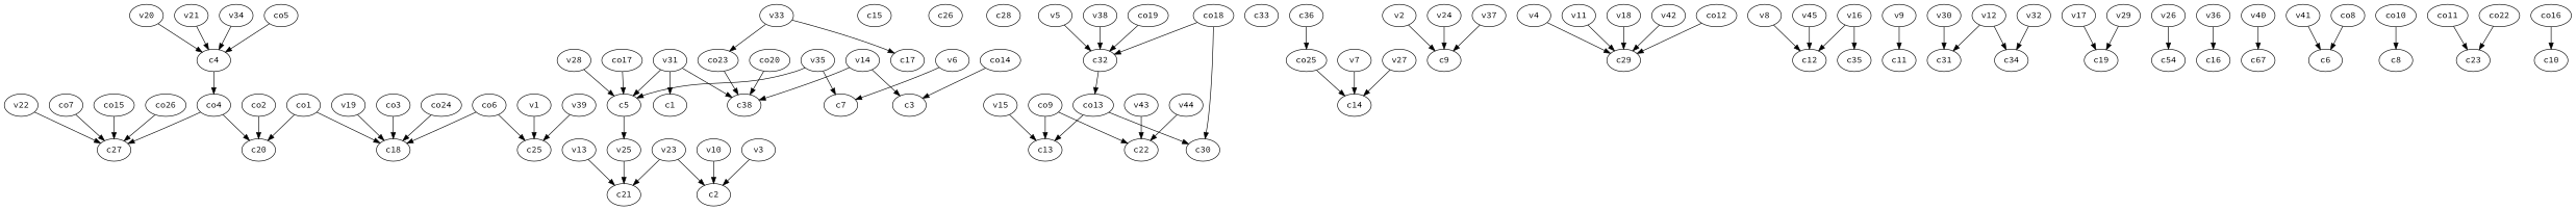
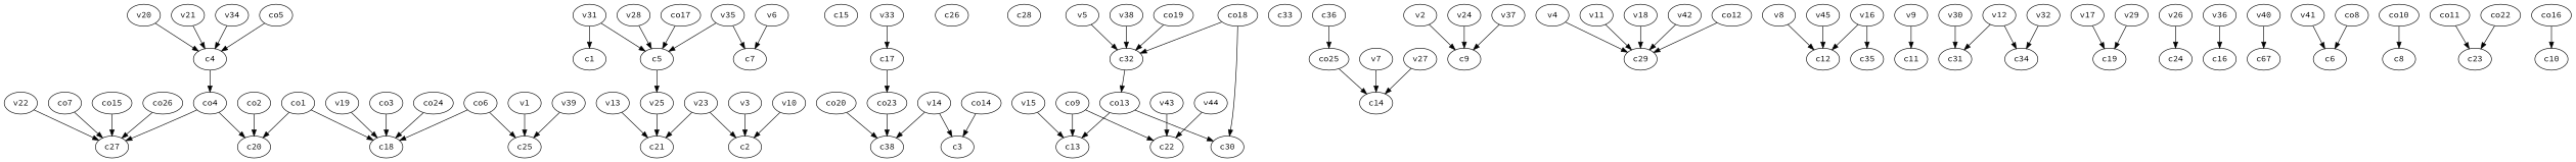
  strict digraph {
    fontname="Source Code Pro"
    node [fontname="Source Code Pro"]
    edge [fontname="Source Code Pro" weight=1]
    c4
    co4
    c27
    c20
    c5
    v25
    c21
    c15
    c17
    co23
    c38
    c26
    c28
    c32
    co13
    c13
    c30
    c33
    c36
    co25
    c14
    v1
    c25
    v2
    c9
    v3
    c2
    v4
    c29
    v5
    v6
    c7
    v7
    v8
    c12
    v9
    c11
    v10
    v11
    v12
    c31
    c34
    v13
    v14
    c3
    v15
    v16
    c35
    v17
    c19
    v18
    v19
    c18
    v20
    v21
    v22
    v23
    v24
    v26
-   c24 [label=c54]
+   c24
    v27
    v28
    v29
    v30
    v31
    c1
    v32
    v33
    v34
    v35
    v36
    c16
    v37
    v38
    v39
    n76 [label=c67]
    v40
    v41
    c6
    v42
    v43
    c22
    v44
    v45
    co1
    co2
    co3
    co5
    co6
    co7
    co8
    co9
    co10
    c8
    co11
    c23
    co12
    co14
    co15
    co16
    c10
    co17
    co18
    co19
    co20
    n106 [label=co26]
    co22
    co24
    c4 -> co4
    co4 -> c27
    co4 -> c20
    c5 -> v25
    v25 -> c21
-   v33 -> co23
+   c17 -> co23
    co23 -> c38
    c32 -> co13
    co13 -> c13
    co13 -> c30
    c36 -> co25
    co25 -> c14
    v1 -> c25
    v2 -> c9
    v3 -> c2
    v4 -> c29
    v5 -> c32
    v6 -> c7
    v7 -> c14
    v8 -> c12
    v9 -> c11
    v10 -> c2
    v11 -> c29
    v12 -> c31
    v12 -> c34
    v13 -> c21
    v14 -> c38
    v14 -> c3
    v15 -> c13
    v16 -> c12
    v16 -> c35
    v17 -> c19
    v18 -> c29
    v19 -> c18
    v20 -> c4
    v21 -> c4
    v22 -> c27
    v23 -> c21
    v23 -> c2
    v24 -> c9
    v26 -> c24
    v27 -> c14
    v28 -> c5
    v29 -> c19
    v30 -> c31
    v31 -> c5
-   v31 -> c38
    v31 -> c1
    v32 -> c34
    v33 -> c17
    v34 -> c4
    v35 -> c5
    v35 -> c7
    v36 -> c16
    v37 -> c9
    v38 -> c32
    v39 -> c25
    v40 -> n76
    v41 -> c6
    v42 -> c29
    v43 -> c22
    v44 -> c22
    v45 -> c12
    co1 -> c20
    co1 -> c18
    co2 -> c20
    co3 -> c18
    co5 -> c4
    co6 -> c25
    co6 -> c18
    co7 -> c27
    co8 -> c6
    co9 -> c13
    co9 -> c22
    co10 -> c8
    co11 -> c23
    co12 -> c29
    co14 -> c3
    co15 -> c27
    co16 -> c10
    co17 -> c5
    co18 -> c32
    co18 -> c30
    co19 -> c32
    co20 -> c38
    n106 -> c27
    co22 -> c23
    co24 -> c18
  }
